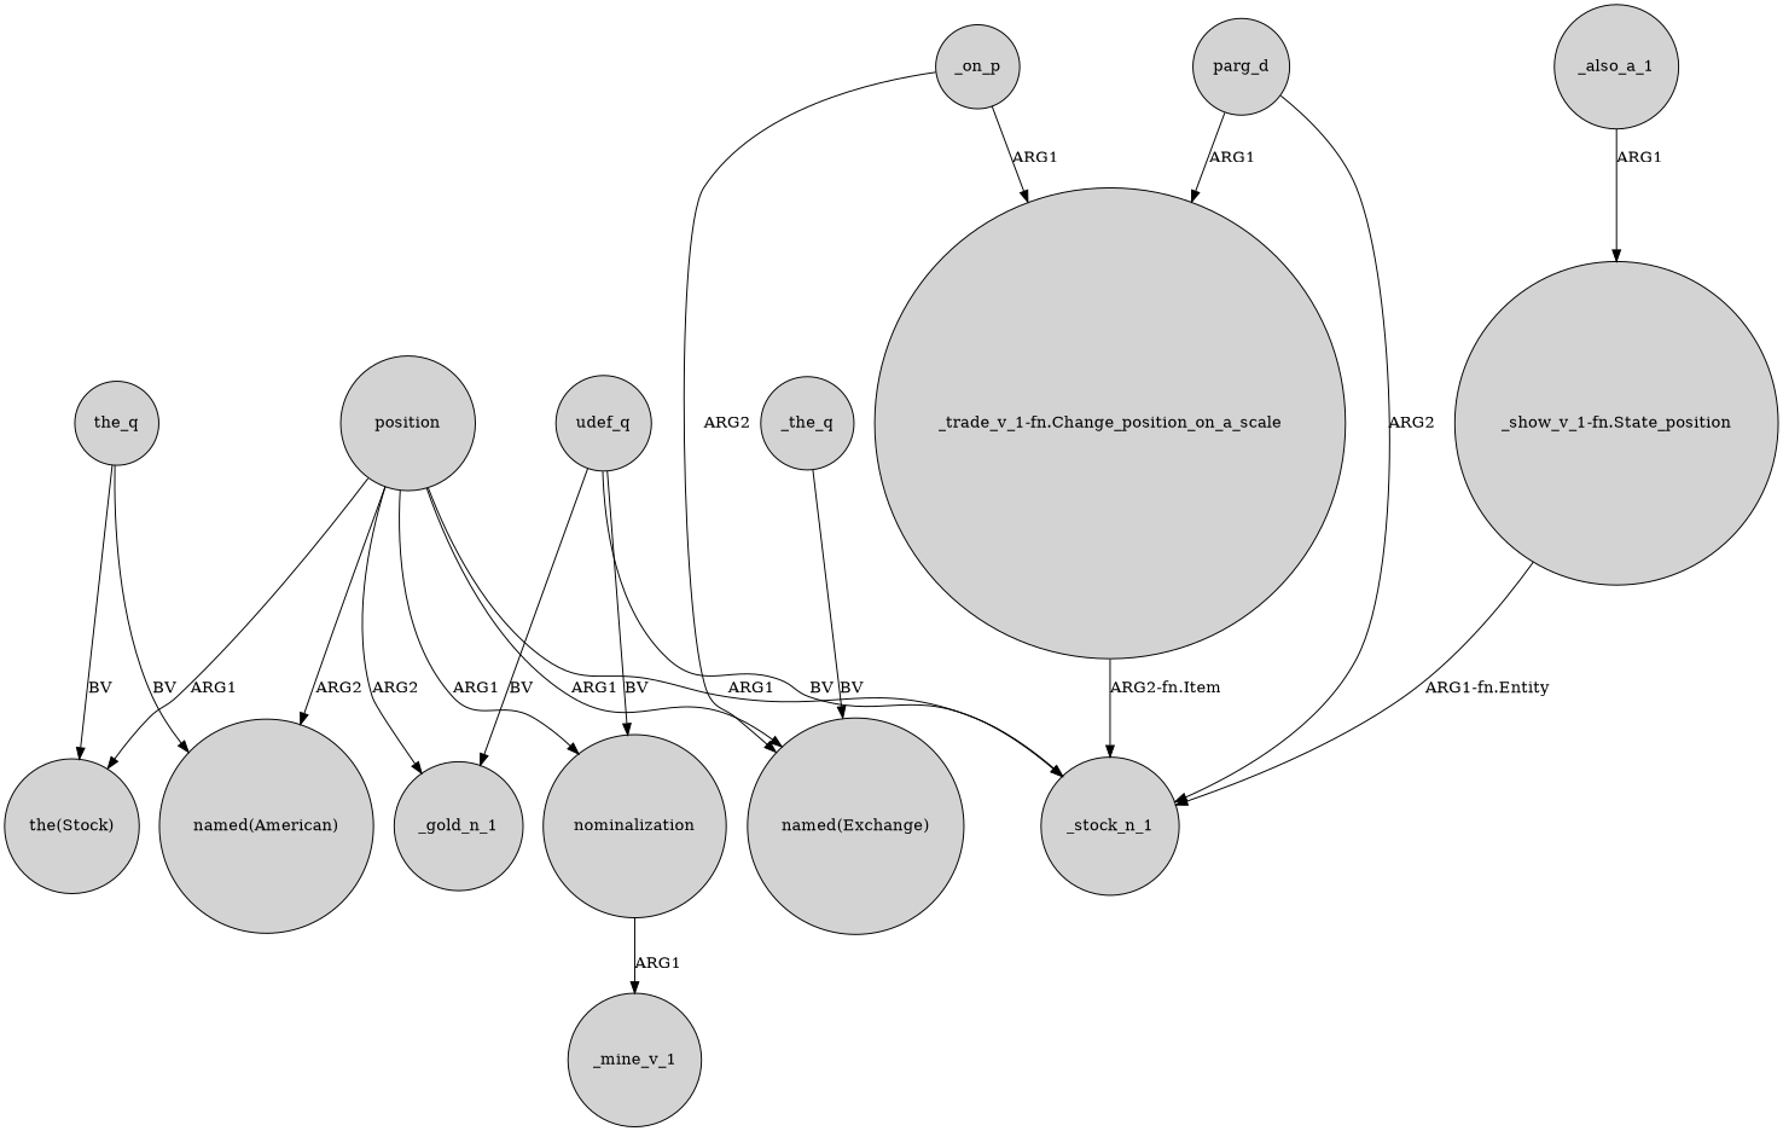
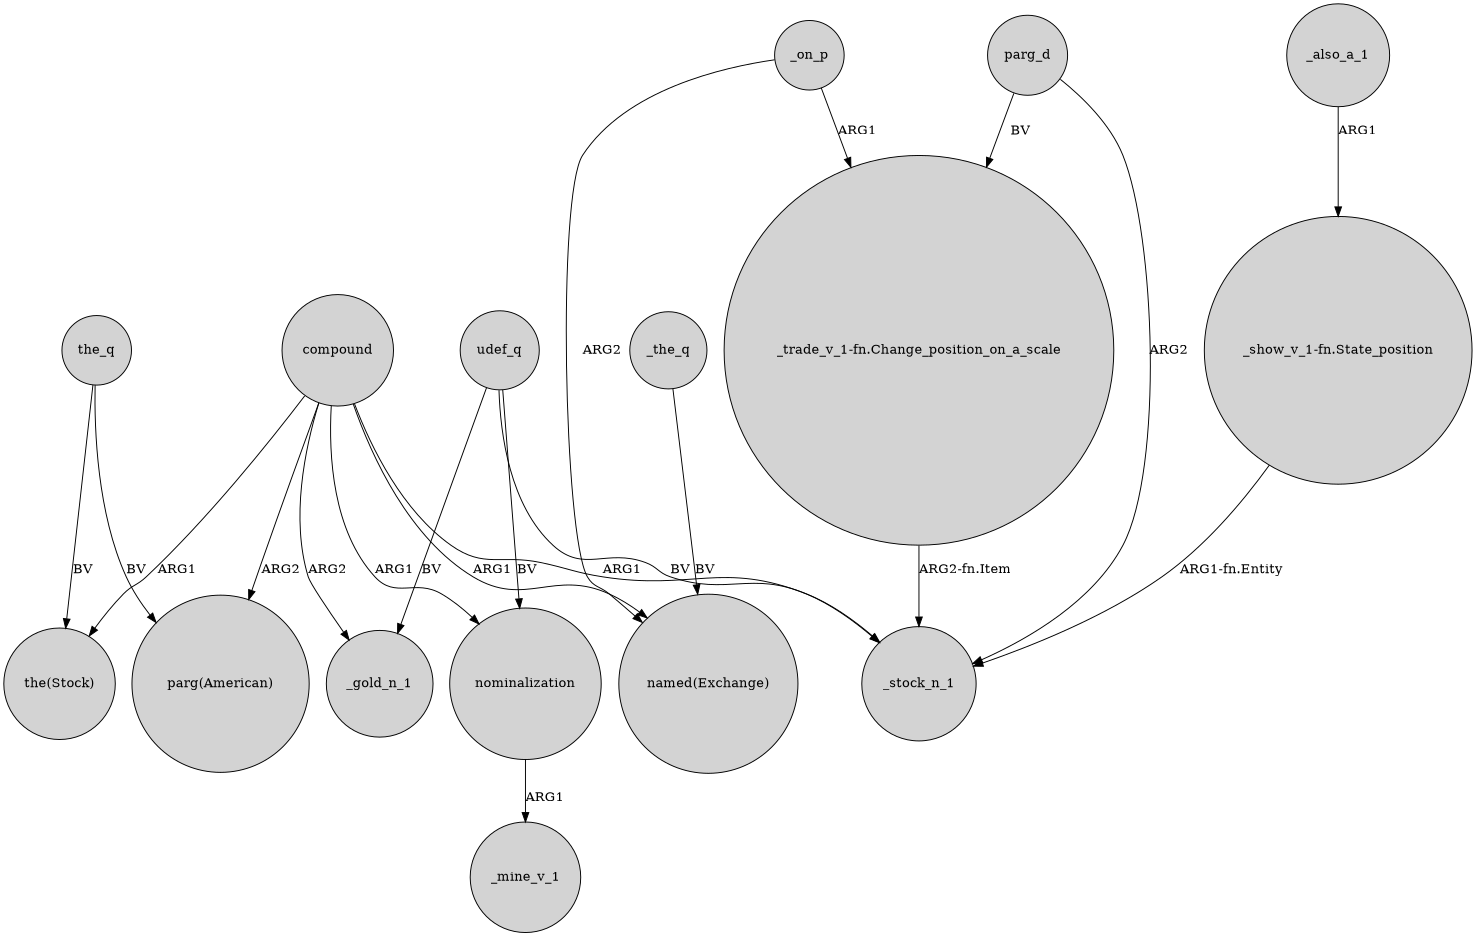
  digraph {
    node [shape=circle style=filled]
    n1 [label="the(Stock)"]
-   compound [label=position]
+   compound
    "named(Exchange)"
    _stock_n_1
    _gold_n_1
    nominalization
-   "named(American)"
+   "named(American)" [label="parg(American)"]
    _mine_v_1
    _on_p
    "_trade_v_1-fn.Change_position_on_a_scale"
    n11 [label="_show_v_1-fn.State_position"]
    n12 [label=the_q]
    _the_q
    udef_q
    parg_d
    _also_a_1
    compound -> n1 [label=ARG1]
    compound -> "named(Exchange)" [label=ARG1]
    compound -> _stock_n_1 [label=ARG1]
    compound -> _gold_n_1 [label=ARG2]
    compound -> nominalization [label=ARG1]
    compound -> "named(American)" [label=ARG2]
    nominalization -> _mine_v_1 [label=ARG1]
    _on_p -> "named(Exchange)" [label=ARG2]
    _on_p -> "_trade_v_1-fn.Change_position_on_a_scale" [label=ARG1]
    "_trade_v_1-fn.Change_position_on_a_scale" -> _stock_n_1 [label="ARG2-fn.Item"]
    n11 -> _stock_n_1 [label="ARG1-fn.Entity"]
    n12 -> n1 [label=BV]
    n12 -> "named(American)" [label=BV]
    _the_q -> "named(Exchange)" [label=BV]
    udef_q -> _stock_n_1 [label=BV]
    udef_q -> _gold_n_1 [label=BV]
    udef_q -> nominalization [label=BV]
    parg_d -> _stock_n_1 [label=ARG2]
-   parg_d -> "_trade_v_1-fn.Change_position_on_a_scale" [label=ARG1]
+   parg_d -> "_trade_v_1-fn.Change_position_on_a_scale" [label=BV]
    _also_a_1 -> n11 [label=ARG1]
  }
